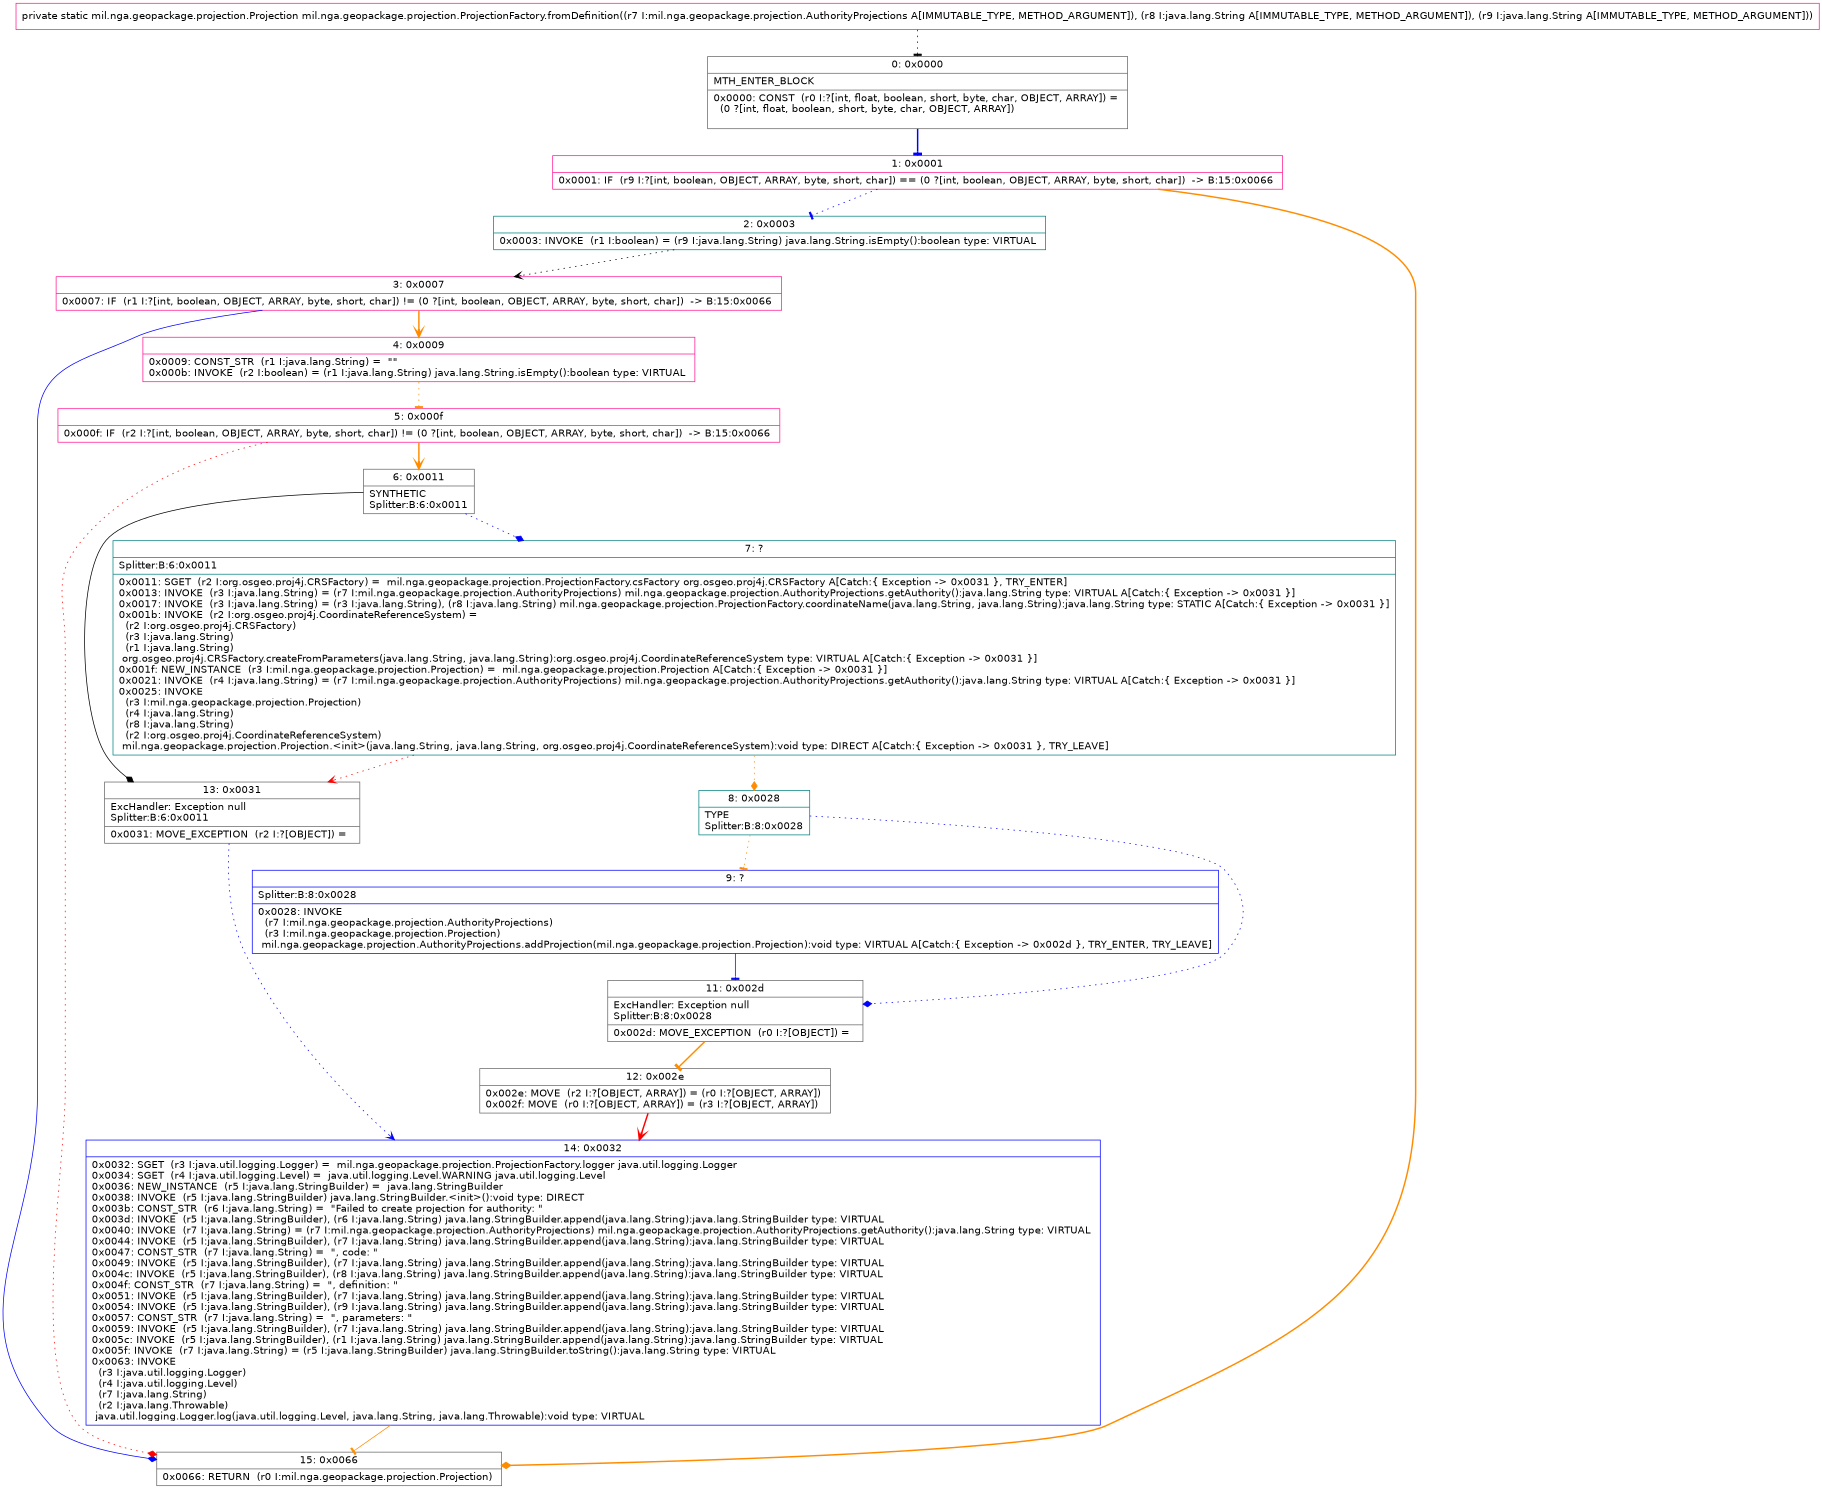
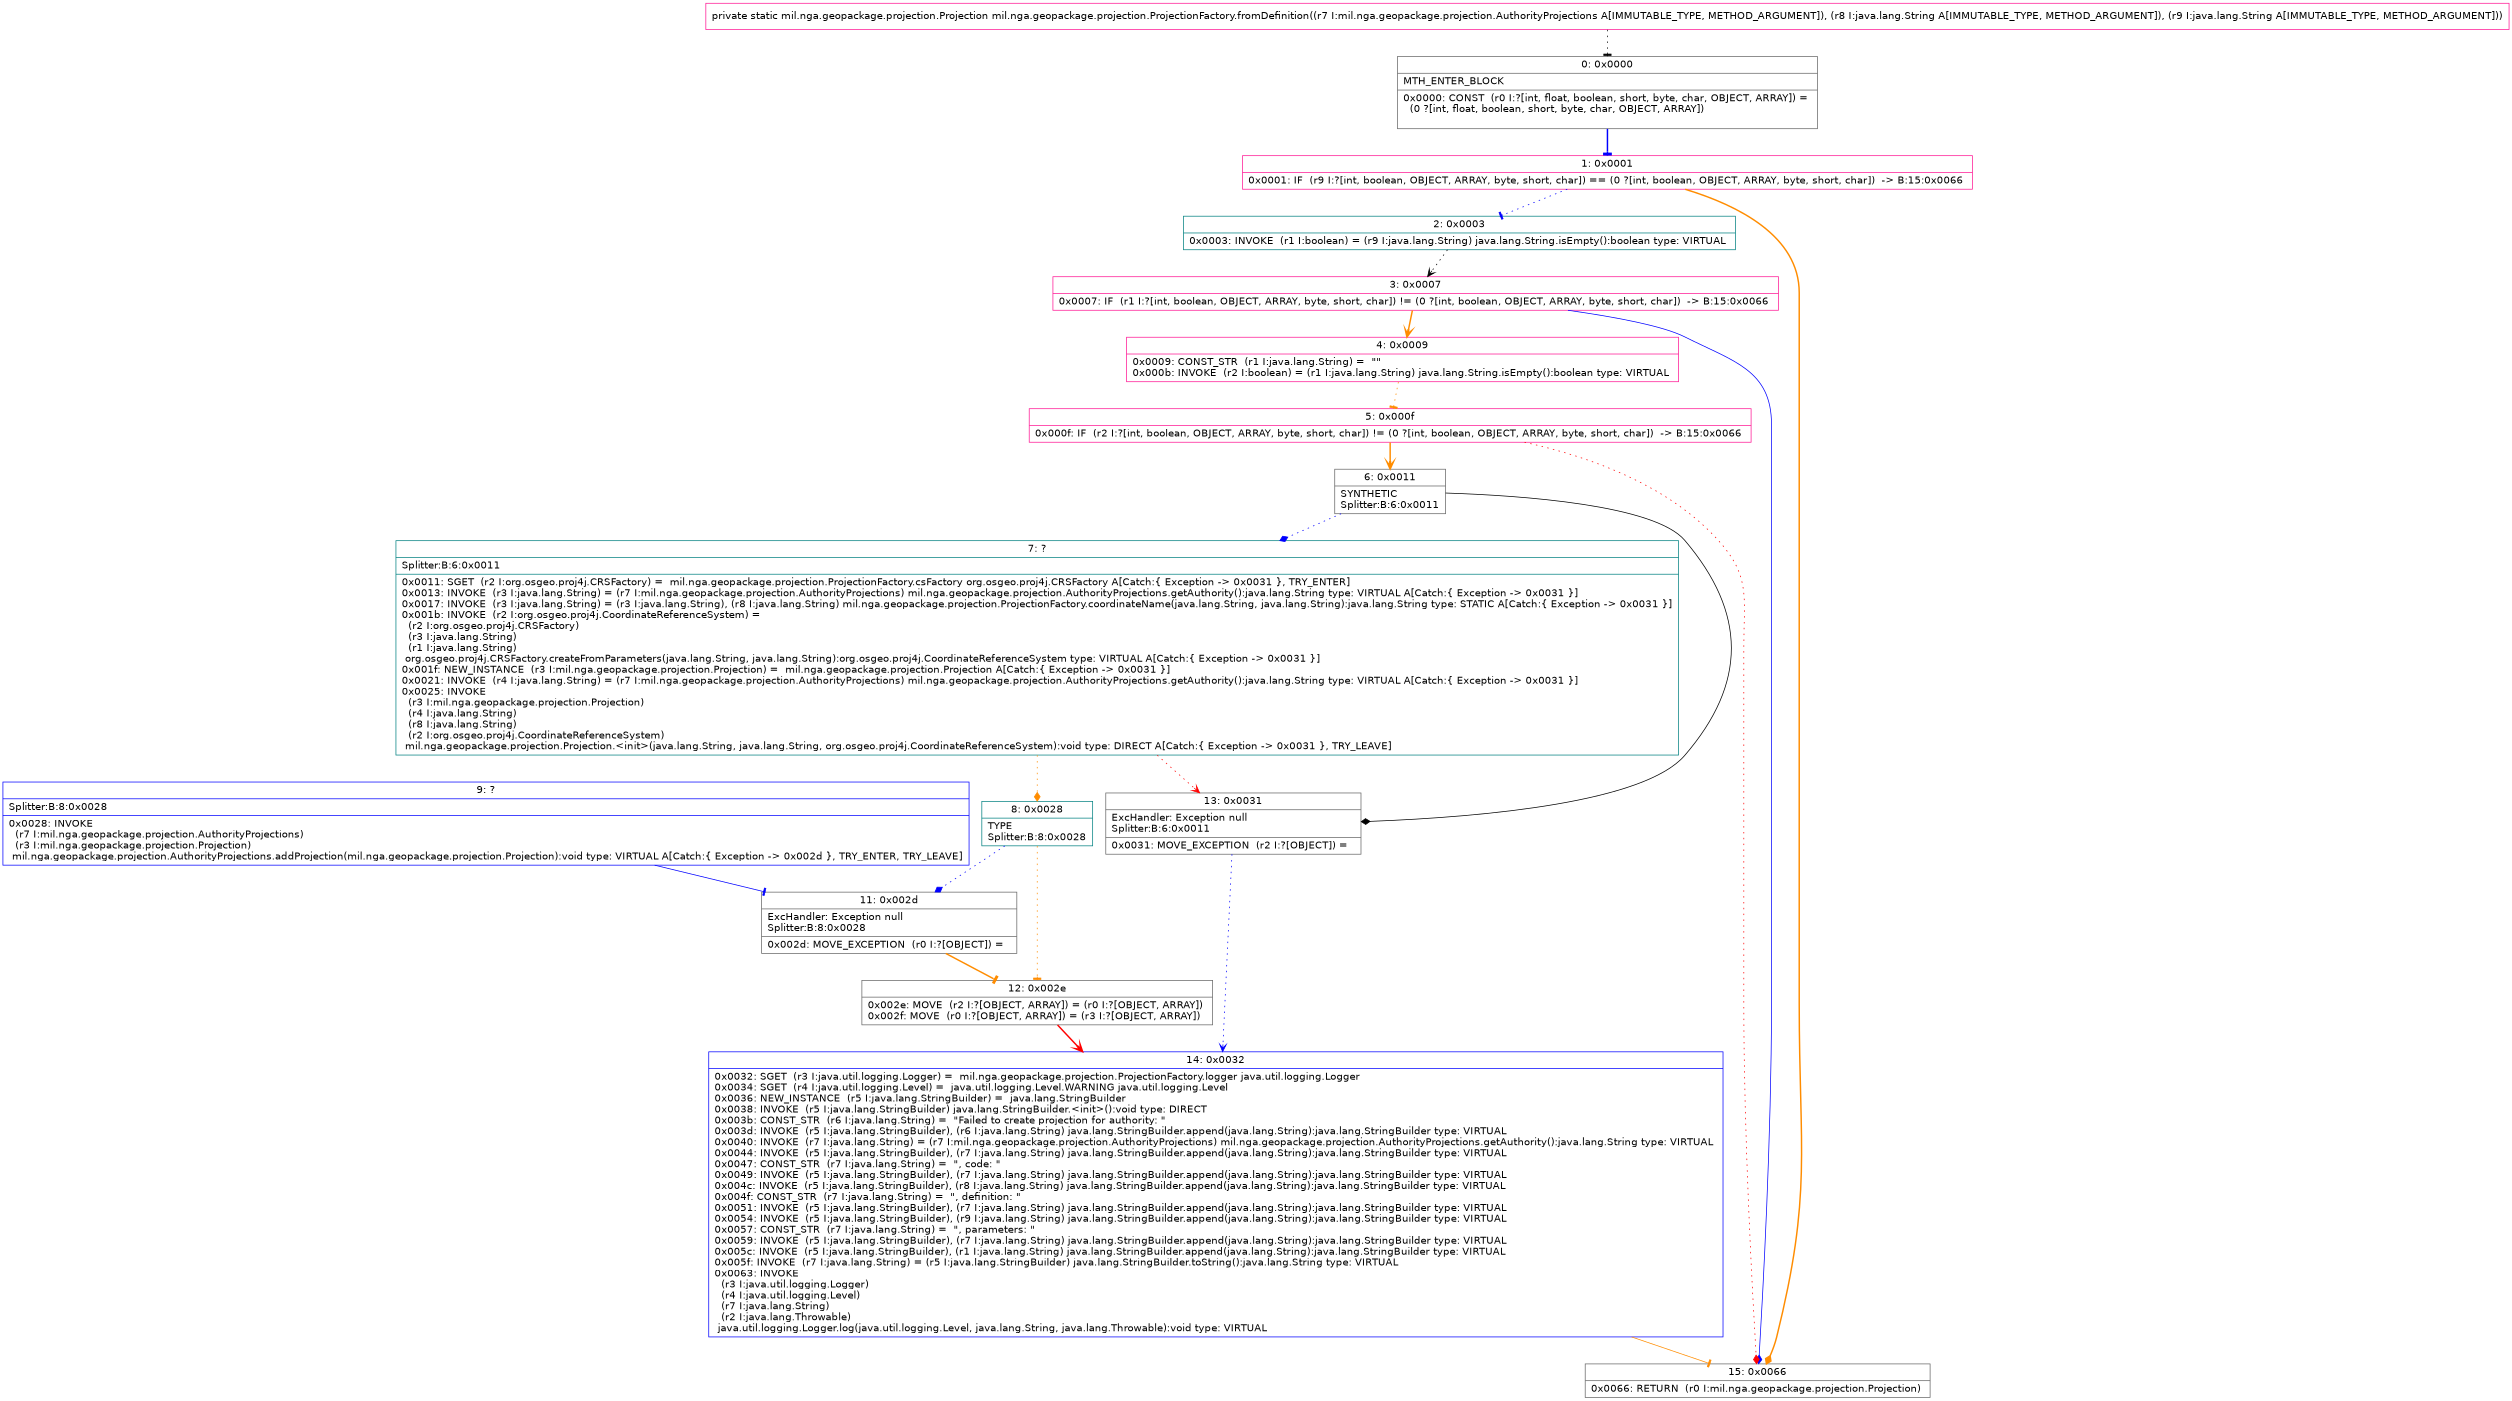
  digraph {
    fontname="DejaVu Sans"
    node [color=gray40 fontname="DejaVu Sans" shape=record]
    edge [arrowhead=tee color=darkorange fontname="DejaVu Sans" style=dotted]
    n1 [label="{0\:\ 0x0000|MTH_ENTER_BLOCK\l|0x0000: CONST  (r0 I:?[int, float, boolean, short, byte, char, OBJECT, ARRAY]) = \l  (0 ?[int, float, boolean, short, byte, char, OBJECT, ARRAY])\l \l}"]
    n2 [color=deeppink label="{1\:\ 0x0001|0x0001: IF  (r9 I:?[int, boolean, OBJECT, ARRAY, byte, short, char]) == (0 ?[int, boolean, OBJECT, ARRAY, byte, short, char])  \-\> B:15:0x0066 \l}"]
    n3 [color=teal label="{2\:\ 0x0003|0x0003: INVOKE  (r1 I:boolean) = (r9 I:java.lang.String) java.lang.String.isEmpty():boolean type: VIRTUAL \l}"]
    n4 [label="{15\:\ 0x0066|0x0066: RETURN  (r0 I:mil.nga.geopackage.projection.Projection) \l}"]
    n5 [color=deeppink label="{3\:\ 0x0007|0x0007: IF  (r1 I:?[int, boolean, OBJECT, ARRAY, byte, short, char]) != (0 ?[int, boolean, OBJECT, ARRAY, byte, short, char])  \-\> B:15:0x0066 \l}"]
    n6 [color=deeppink label="{4\:\ 0x0009|0x0009: CONST_STR  (r1 I:java.lang.String) =  \"\" \l0x000b: INVOKE  (r2 I:boolean) = (r1 I:java.lang.String) java.lang.String.isEmpty():boolean type: VIRTUAL \l}"]
    n7 [color=deeppink label="{5\:\ 0x000f|0x000f: IF  (r2 I:?[int, boolean, OBJECT, ARRAY, byte, short, char]) != (0 ?[int, boolean, OBJECT, ARRAY, byte, short, char])  \-\> B:15:0x0066 \l}"]
    n8 [label="{6\:\ 0x0011|SYNTHETIC\lSplitter:B:6:0x0011\l}"]
    n9 [color=teal label="{7\:\ ?|Splitter:B:6:0x0011\l|0x0011: SGET  (r2 I:org.osgeo.proj4j.CRSFactory) =  mil.nga.geopackage.projection.ProjectionFactory.csFactory org.osgeo.proj4j.CRSFactory A[Catch:\{ Exception \-\> 0x0031 \}, TRY_ENTER]\l0x0013: INVOKE  (r3 I:java.lang.String) = (r7 I:mil.nga.geopackage.projection.AuthorityProjections) mil.nga.geopackage.projection.AuthorityProjections.getAuthority():java.lang.String type: VIRTUAL A[Catch:\{ Exception \-\> 0x0031 \}]\l0x0017: INVOKE  (r3 I:java.lang.String) = (r3 I:java.lang.String), (r8 I:java.lang.String) mil.nga.geopackage.projection.ProjectionFactory.coordinateName(java.lang.String, java.lang.String):java.lang.String type: STATIC A[Catch:\{ Exception \-\> 0x0031 \}]\l0x001b: INVOKE  (r2 I:org.osgeo.proj4j.CoordinateReferenceSystem) = \l  (r2 I:org.osgeo.proj4j.CRSFactory)\l  (r3 I:java.lang.String)\l  (r1 I:java.lang.String)\l org.osgeo.proj4j.CRSFactory.createFromParameters(java.lang.String, java.lang.String):org.osgeo.proj4j.CoordinateReferenceSystem type: VIRTUAL A[Catch:\{ Exception \-\> 0x0031 \}]\l0x001f: NEW_INSTANCE  (r3 I:mil.nga.geopackage.projection.Projection) =  mil.nga.geopackage.projection.Projection A[Catch:\{ Exception \-\> 0x0031 \}]\l0x0021: INVOKE  (r4 I:java.lang.String) = (r7 I:mil.nga.geopackage.projection.AuthorityProjections) mil.nga.geopackage.projection.AuthorityProjections.getAuthority():java.lang.String type: VIRTUAL A[Catch:\{ Exception \-\> 0x0031 \}]\l0x0025: INVOKE  \l  (r3 I:mil.nga.geopackage.projection.Projection)\l  (r4 I:java.lang.String)\l  (r8 I:java.lang.String)\l  (r2 I:org.osgeo.proj4j.CoordinateReferenceSystem)\l mil.nga.geopackage.projection.Projection.\<init\>(java.lang.String, java.lang.String, org.osgeo.proj4j.CoordinateReferenceSystem):void type: DIRECT A[Catch:\{ Exception \-\> 0x0031 \}, TRY_LEAVE]\l}"]
    n10 [label="{13\:\ 0x0031|ExcHandler: Exception null\lSplitter:B:6:0x0011\l|0x0031: MOVE_EXCEPTION  (r2 I:?[OBJECT]) =  \l}"]
    n11 [color=teal label="{8\:\ 0x0028|TYPE\lSplitter:B:8:0x0028\l}"]
    n12 [color=blue label="{14\:\ 0x0032|0x0032: SGET  (r3 I:java.util.logging.Logger) =  mil.nga.geopackage.projection.ProjectionFactory.logger java.util.logging.Logger \l0x0034: SGET  (r4 I:java.util.logging.Level) =  java.util.logging.Level.WARNING java.util.logging.Level \l0x0036: NEW_INSTANCE  (r5 I:java.lang.StringBuilder) =  java.lang.StringBuilder \l0x0038: INVOKE  (r5 I:java.lang.StringBuilder) java.lang.StringBuilder.\<init\>():void type: DIRECT \l0x003b: CONST_STR  (r6 I:java.lang.String) =  \"Failed to create projection for authority: \" \l0x003d: INVOKE  (r5 I:java.lang.StringBuilder), (r6 I:java.lang.String) java.lang.StringBuilder.append(java.lang.String):java.lang.StringBuilder type: VIRTUAL \l0x0040: INVOKE  (r7 I:java.lang.String) = (r7 I:mil.nga.geopackage.projection.AuthorityProjections) mil.nga.geopackage.projection.AuthorityProjections.getAuthority():java.lang.String type: VIRTUAL \l0x0044: INVOKE  (r5 I:java.lang.StringBuilder), (r7 I:java.lang.String) java.lang.StringBuilder.append(java.lang.String):java.lang.StringBuilder type: VIRTUAL \l0x0047: CONST_STR  (r7 I:java.lang.String) =  \", code: \" \l0x0049: INVOKE  (r5 I:java.lang.StringBuilder), (r7 I:java.lang.String) java.lang.StringBuilder.append(java.lang.String):java.lang.StringBuilder type: VIRTUAL \l0x004c: INVOKE  (r5 I:java.lang.StringBuilder), (r8 I:java.lang.String) java.lang.StringBuilder.append(java.lang.String):java.lang.StringBuilder type: VIRTUAL \l0x004f: CONST_STR  (r7 I:java.lang.String) =  \", definition: \" \l0x0051: INVOKE  (r5 I:java.lang.StringBuilder), (r7 I:java.lang.String) java.lang.StringBuilder.append(java.lang.String):java.lang.StringBuilder type: VIRTUAL \l0x0054: INVOKE  (r5 I:java.lang.StringBuilder), (r9 I:java.lang.String) java.lang.StringBuilder.append(java.lang.String):java.lang.StringBuilder type: VIRTUAL \l0x0057: CONST_STR  (r7 I:java.lang.String) =  \", parameters: \" \l0x0059: INVOKE  (r5 I:java.lang.StringBuilder), (r7 I:java.lang.String) java.lang.StringBuilder.append(java.lang.String):java.lang.StringBuilder type: VIRTUAL \l0x005c: INVOKE  (r5 I:java.lang.StringBuilder), (r1 I:java.lang.String) java.lang.StringBuilder.append(java.lang.String):java.lang.StringBuilder type: VIRTUAL \l0x005f: INVOKE  (r7 I:java.lang.String) = (r5 I:java.lang.StringBuilder) java.lang.StringBuilder.toString():java.lang.String type: VIRTUAL \l0x0063: INVOKE  \l  (r3 I:java.util.logging.Logger)\l  (r4 I:java.util.logging.Level)\l  (r7 I:java.lang.String)\l  (r2 I:java.lang.Throwable)\l java.util.logging.Logger.log(java.util.logging.Level, java.lang.String, java.lang.Throwable):void type: VIRTUAL \l}"]
    n13 [color=blue label="{9\:\ ?|Splitter:B:8:0x0028\l|0x0028: INVOKE  \l  (r7 I:mil.nga.geopackage.projection.AuthorityProjections)\l  (r3 I:mil.nga.geopackage.projection.Projection)\l mil.nga.geopackage.projection.AuthorityProjections.addProjection(mil.nga.geopackage.projection.Projection):void type: VIRTUAL A[Catch:\{ Exception \-\> 0x002d \}, TRY_ENTER, TRY_LEAVE]\l}"]
    n14 [label="{11\:\ 0x002d|ExcHandler: Exception null\lSplitter:B:8:0x0028\l|0x002d: MOVE_EXCEPTION  (r0 I:?[OBJECT]) =  \l}"]
    n15 [label="{12\:\ 0x002e|0x002e: MOVE  (r2 I:?[OBJECT, ARRAY]) = (r0 I:?[OBJECT, ARRAY]) \l0x002f: MOVE  (r0 I:?[OBJECT, ARRAY]) = (r3 I:?[OBJECT, ARRAY]) \l}"]
    n16 [color=deeppink label="{private static mil.nga.geopackage.projection.Projection mil.nga.geopackage.projection.ProjectionFactory.fromDefinition((r7 I:mil.nga.geopackage.projection.AuthorityProjections A[IMMUTABLE_TYPE, METHOD_ARGUMENT]), (r8 I:java.lang.String A[IMMUTABLE_TYPE, METHOD_ARGUMENT]), (r9 I:java.lang.String A[IMMUTABLE_TYPE, METHOD_ARGUMENT])) }"]
    n1 -> n2 [color=blue style=bold]
    n2 -> n3 [color=blue]
    n2 -> n4 [arrowhead=diamond style=bold]
    n3 -> n5 [arrowhead=vee color=black]
    n5 -> n4 [arrowhead=diamond color=blue style=solid]
    n5 -> n6 [arrowhead=vee style=bold]
    n6 -> n7
    n7 -> n4 [arrowhead=diamond color=red]
    n7 -> n8 [arrowhead=vee style=bold]
    n8 -> n9 [arrowhead=diamond color=blue]
    n8 -> n10 [arrowhead=diamond color=black style=solid]
    n9 -> n10 [arrowhead=vee color=red]
    n9 -> n11 [arrowhead=diamond]
    n10 -> n12 [arrowhead=vee color=blue]
-   n11 -> n13
+   n11 -> n15
    n11 -> n14 [arrowhead=diamond color=blue]
    n12 -> n4 [style=solid]
    n13 -> n14 [color=blue style=solid]
    n14 -> n15 [style=bold]
    n15 -> n12 [arrowhead=vee color=red style=bold]
    n16 -> n1 [color=black]
  }
